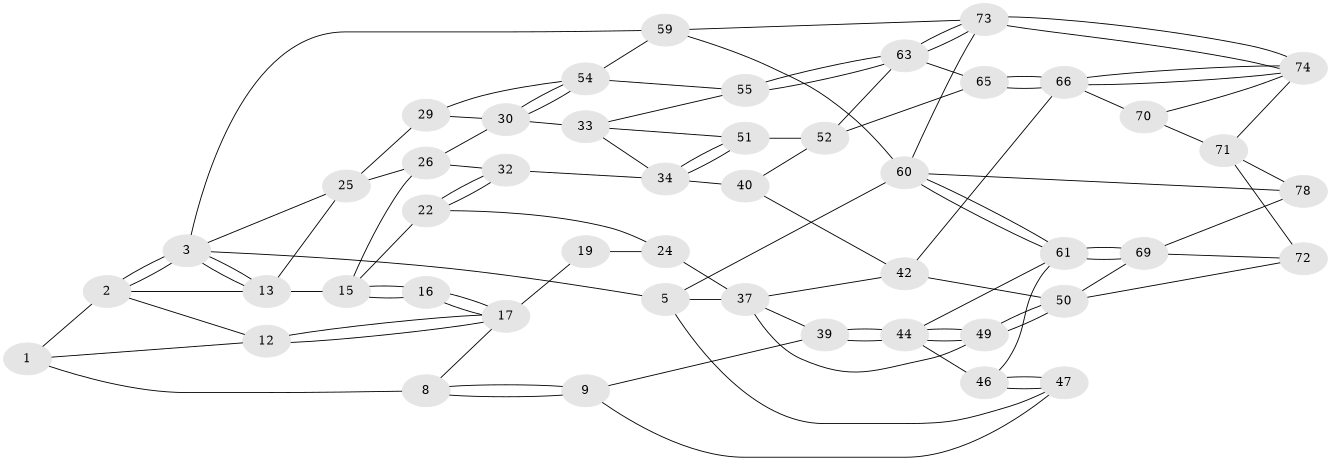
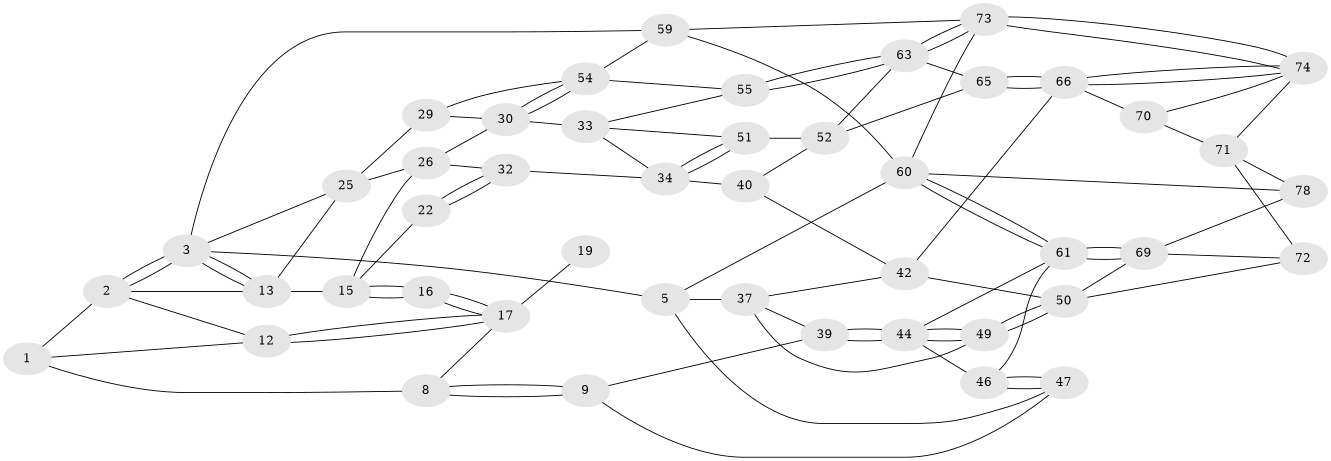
  graph {
    rankdir=LR
    node [color=gray90 style=filled]
    1 [super="+7"]
    2 [super="+11"]
    8
    12
    3 [super="+4"]
    13 [super="+14"]
    9 [super="+10"]
    17 [super="+18"]
    5 [super="+6"]
    25 [super="+28"]
    59
    15 [super="+21"]
    47 [super="+48"]
    60 [super="+80"]
    37 [super="+38"]
    26 [super="+27"]
    29
    73 [super="+79"]
    39
    61 [super="+62"]
    78
    19 [super="+20"]
    44 [super="+45"]
    16
    22 [super="+23"]
-   24 [super="+36"]
    32
    30 [super="+31"]
    34 [super="+35"]
    40 [super="+41"]
    42 [super="+43"]
    52 [super="+53"]
    49
    54 [super="+58"]
    33 [super="+56"]
    55
    51
    63 [super="+64"]
    50 [super="+68"]
    66 [super="+67"]
    46 [super="+57"]
    65
    69 [super="+76"]
    72
    70
    74 [super="+75"]
    71 [super="+77"]
    1 -- 2
    1 -- 8
    1 -- 12
    2 -- 12
    2 -- 3
    2 -- 3
    2 -- 13
    8 -- 9
    8 -- 9
    8 -- 17
    12 -- 17
    12 -- 17
    3 -- 13
    3 -- 13
    3 -- 5
    3 -- 25
    3 -- 59
    13 -- 25
    13 -- 15
    9 -- 47
    9 -- 39
    17 -- 19
    5 -- 47
    5 -- 60
    5 -- 37
    25 -- 26
    25 -- 29
    59 -- 60
    59 -- 73
    15 -- 26
    15 -- 16
    15 -- 16
    15 -- 22
    60 -- 73
    60 -- 61
    60 -- 61
    60 -- 78
    37 -- 39
    37 -- 42
    37 -- 49
    26 -- 32
    26 -- 30
    29 -- 30
    29 -- 54
    73 -- 74
    73 -- 74
    39 -- 44
    39 -- 44
    61 -- 69
    61 -- 69
-   19 -- 24 [weight=2]
    44 -- 61
    44 -- 49
    44 -- 49
    44 -- 46
    16 -- 17
    16 -- 17
-   22 -- 24
    22 -- 32
    22 -- 32
-   24 -- 37
    32 -- 34
    30 -- 54
    30 -- 54
    30 -- 33
    34 -- 40
    34 -- 51
    34 -- 51
    40 -- 42
    40 -- 52
    42 -- 50
    42 -- 66
    52 -- 63
    52 -- 65
    49 -- 50
    49 -- 50
    54 -- 59
    54 -- 55
    33 -- 34
    33 -- 55
    33 -- 51
    55 -- 63
    55 -- 63
    51 -- 52
    63 -- 73
    63 -- 73
    63 -- 65
    50 -- 69
    50 -- 72
    66 -- 70
    66 -- 74
    66 -- 74
    46 -- 47 [weight=2]
    46 -- 47
    46 -- 61
    65 -- 66
    65 -- 66
    69 -- 78
    69 -- 72
    70 -- 74
    70 -- 71
    71 -- 78
    71 -- 72
    71 -- 74
  }
